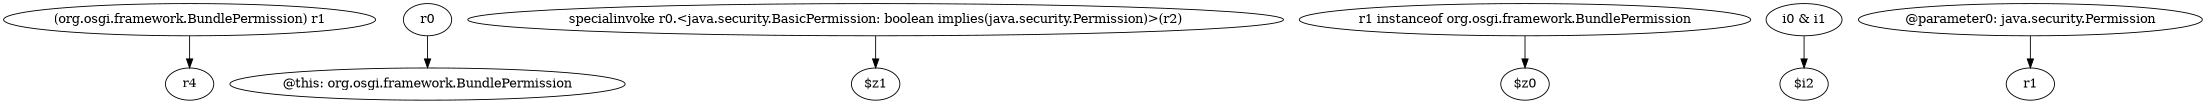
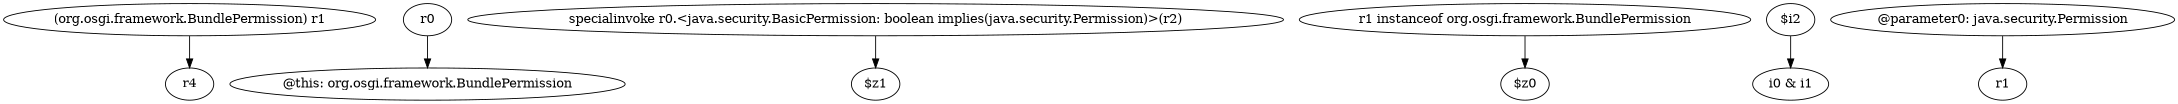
  digraph {
    n1 [label="(org.osgi.framework.BundlePermission) r1"]
    n2 [label=r4]
    n3 [label="@this: org.osgi.framework.BundlePermission"]
    n4 [label=r0]
    n5 [label="specialinvoke r0.<java.security.BasicPermission: boolean implies(java.security.Permission)>(r2)"]
    n6 [label="$z1"]
    n7 [label="r1 instanceof org.osgi.framework.BundlePermission"]
    n8 [label="$z0"]
    n9 [label="i0 & i1"]
    n10 [label="$i2"]
    n11 [label="@parameter0: java.security.Permission"]
    n12 [label=r1]
    n1 -> n2
    n4 -> n3
    n5 -> n6
    n7 -> n8
-   n9 -> n10
+   n10 -> n9
    n11 -> n12
  }
